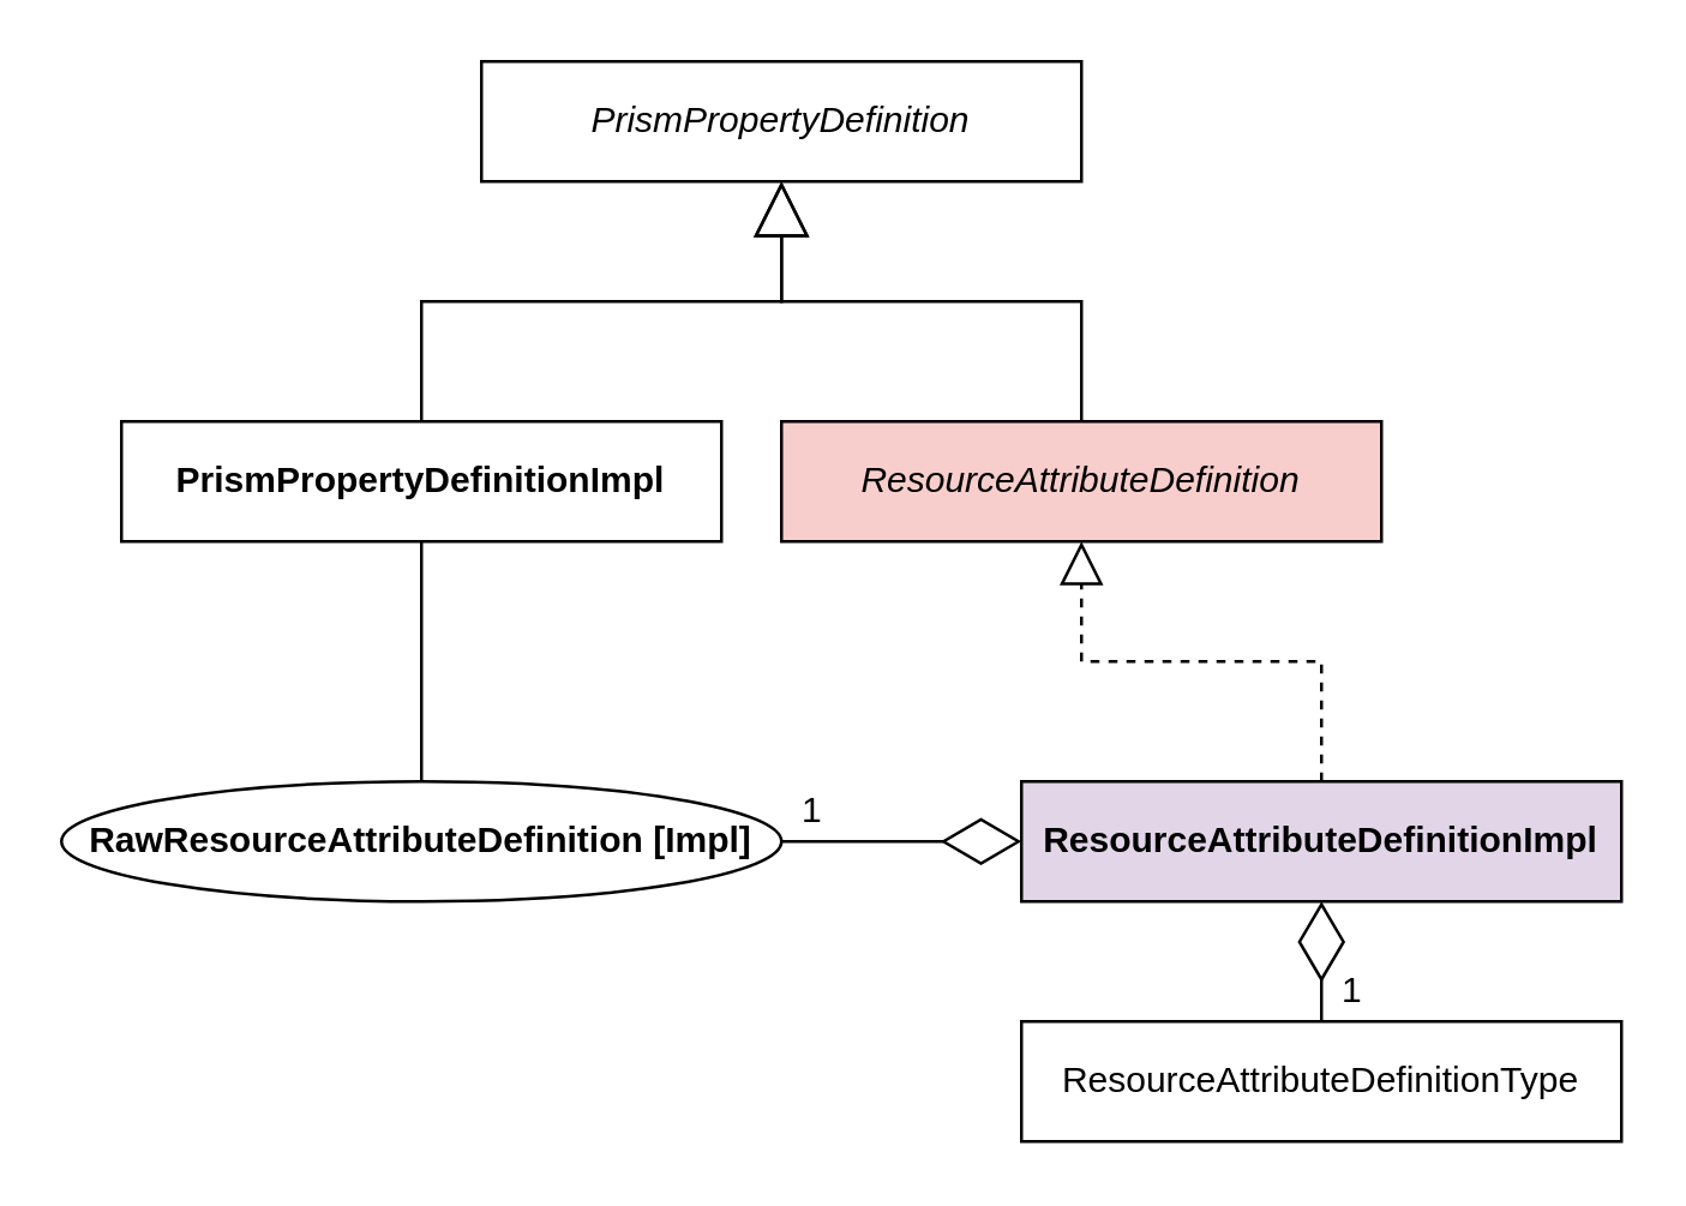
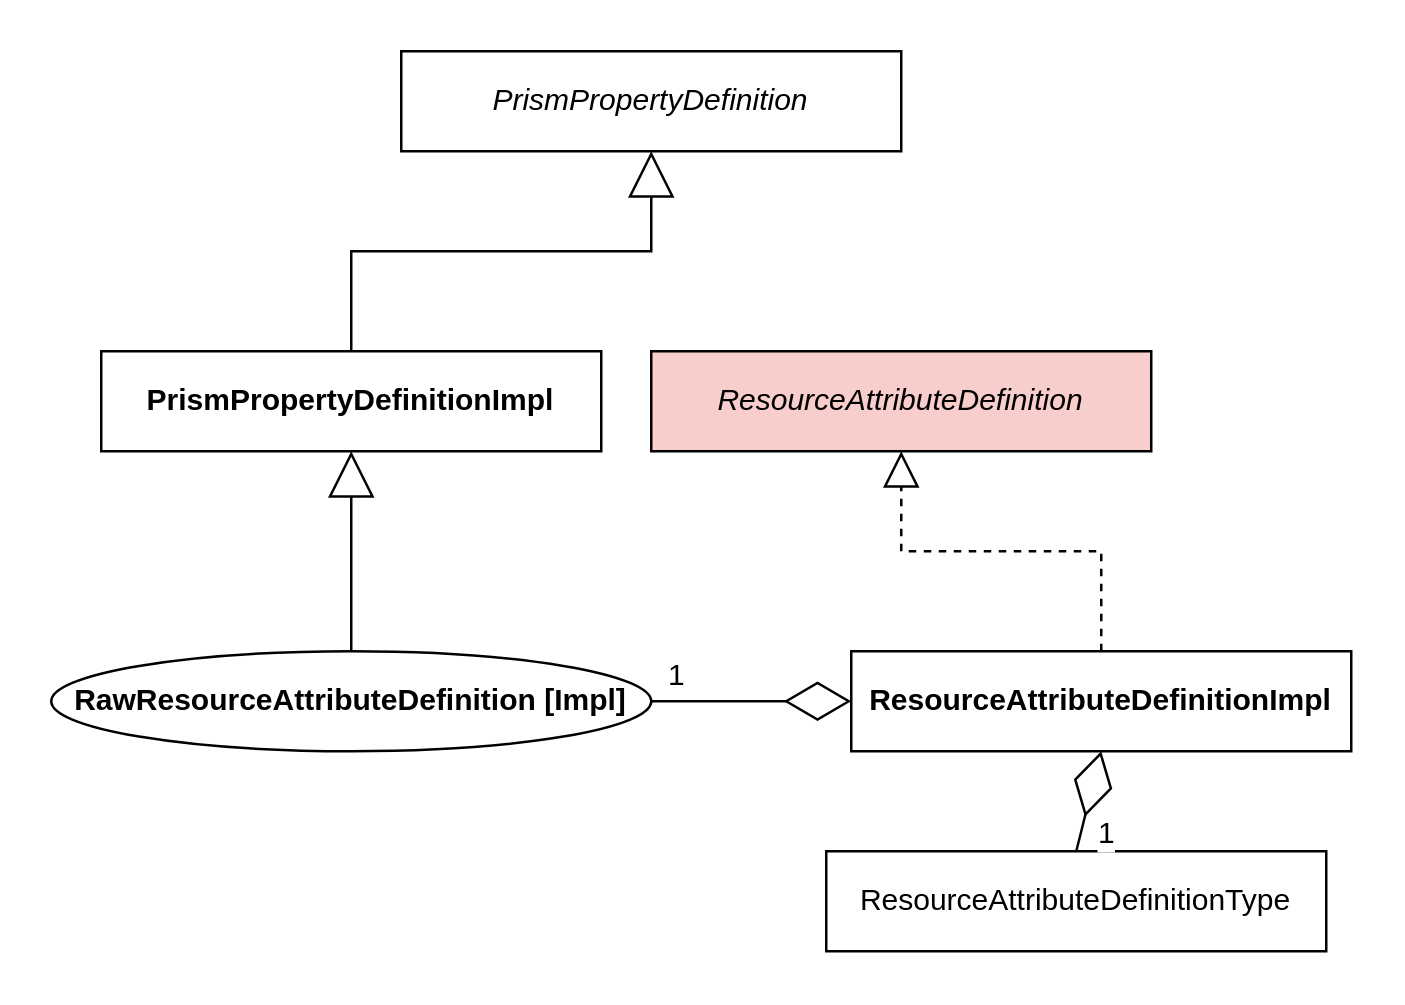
  <mxCell id="0" />
  <mxCell id="1" parent="0" />
  <mxCell id="2" value="&lt;b&gt;RawResourceAttributeDefinition [Impl]&lt;/b&gt;" style="ellipse;html=1;whiteSpace=wrap;" parent="1" vertex="1"><mxGeometry x="20" y="260" width="240" height="40" as="geometry" /></mxCell>
  <mxCell id="3" value="&lt;b&gt;PrismPropertyDefinitionImpl&lt;/b&gt;" style="html=1;whiteSpace=wrap;" parent="1" vertex="1"><mxGeometry x="40" y="140" width="200" height="40" as="geometry" /></mxCell>
- <mxCell id="4" value="" style="endArrow=none;endSize=16;endFill=0;html=1;rounded=0;fontSize=12;exitX=0.5;exitY=0;exitDx=0;exitDy=0;entryX=0.5;entryY=1;entryDx=0;entryDy=0;" parent="1" source="2" target="3" edge="1"><mxGeometry width="160" relative="1" as="geometry"><mxPoint x="230" y="390" as="sourcePoint" /><mxPoint x="390" y="390" as="targetPoint" /></mxGeometry></mxCell>
+ <mxCell id="4" value="" style="endArrow=block;endSize=16;endFill=0;html=1;rounded=0;fontSize=12;exitX=0.5;exitY=0;exitDx=0;exitDy=0;entryX=0.5;entryY=1;entryDx=0;entryDy=0;" parent="1" source="2" target="3" edge="1"><mxGeometry width="160" relative="1" as="geometry"><mxPoint x="230" y="390" as="sourcePoint" /><mxPoint x="390" y="390" as="targetPoint" /></mxGeometry></mxCell>
  <mxCell id="5" value="&lt;i&gt;ResourceAttributeDefinition&lt;/i&gt;" style="html=1;whiteSpace=wrap;fillColor=#f8cecc;" parent="1" vertex="1"><mxGeometry x="260" y="140" width="200" height="40" as="geometry" /></mxCell>
- <mxCell id="6" value="&lt;b&gt;ResourceAttributeDefinitionImpl&lt;/b&gt;" style="html=1;whiteSpace=wrap;fillColor=#e1d5e7;" parent="1" vertex="1"><mxGeometry x="340" y="260" width="200" height="40" as="geometry" /></mxCell>
+ <mxCell id="6" value="&lt;b&gt;ResourceAttributeDefinitionImpl&lt;/b&gt;" style="html=1;whiteSpace=wrap;" parent="1" vertex="1"><mxGeometry x="340" y="260" width="200" height="40" as="geometry" /></mxCell>
  <mxCell id="7" value="" style="endArrow=block;dashed=1;endFill=0;endSize=12;html=1;rounded=0;fontSize=12;exitX=0.5;exitY=0;exitDx=0;exitDy=0;entryX=0.5;entryY=1;entryDx=0;entryDy=0;edgeStyle=orthogonalEdgeStyle;" parent="1" source="6" target="5" edge="1"><mxGeometry width="160" relative="1" as="geometry"><mxPoint x="210" y="270" as="sourcePoint" /><mxPoint x="370" y="190" as="targetPoint" /></mxGeometry></mxCell>
  <mxCell id="8" value="&lt;i&gt;PrismPropertyDefinition&lt;/i&gt;" style="html=1;whiteSpace=wrap;" parent="1" vertex="1"><mxGeometry x="160" y="20" width="200" height="40" as="geometry" /></mxCell>
- <mxCell id="9" value="" style="endArrow=block;endSize=16;endFill=0;html=1;rounded=0;fontSize=12;exitX=0.5;exitY=0;exitDx=0;exitDy=0;entryX=0.5;entryY=1;entryDx=0;entryDy=0;edgeStyle=orthogonalEdgeStyle;" parent="1" source="5" target="8" edge="1"><mxGeometry width="160" relative="1" as="geometry"><mxPoint x="150" y="270" as="sourcePoint" /><mxPoint x="150" y="190" as="targetPoint" /></mxGeometry></mxCell>
  <mxCell id="10" value="" style="endArrow=block;endSize=16;endFill=0;html=1;rounded=0;fontSize=12;exitX=0.5;exitY=0;exitDx=0;exitDy=0;edgeStyle=orthogonalEdgeStyle;entryX=0.5;entryY=1;entryDx=0;entryDy=0;" parent="1" source="3" target="8" edge="1"><mxGeometry width="160" relative="1" as="geometry"><mxPoint x="160" y="280" as="sourcePoint" /><mxPoint x="310" y="90" as="targetPoint" /></mxGeometry></mxCell>
  <mxCell id="11" value="1" style="endArrow=diamondThin;endFill=0;endSize=24;html=1;rounded=0;fontSize=12;entryX=0;entryY=0.5;entryDx=0;entryDy=0;exitX=1;exitY=0.5;exitDx=0;exitDy=0;" parent="1" source="2" target="6" edge="1"><mxGeometry x="-0.75" y="10" width="160" relative="1" as="geometry"><mxPoint x="230" y="390" as="sourcePoint" /><mxPoint x="390" y="390" as="targetPoint" /><mxPoint as="offset" /></mxGeometry></mxCell>
- <mxCell id="12" value="ResourceAttributeDefinitionType" style="html=1;whiteSpace=wrap;" parent="1" vertex="1"><mxGeometry x="340" y="340" width="200" height="40" as="geometry" /></mxCell>
+ <mxCell id="12" value="ResourceAttributeDefinitionType" style="html=1;whiteSpace=wrap;" parent="1" vertex="1"><mxGeometry x="330" y="340" width="200" height="40" as="geometry" /></mxCell>
  <mxCell id="13" value="1" style="endArrow=diamondThin;endFill=0;endSize=24;html=1;rounded=0;fontSize=12;entryX=0.5;entryY=1;entryDx=0;entryDy=0;exitX=0.5;exitY=0;exitDx=0;exitDy=0;" parent="1" source="12" target="6" edge="1"><mxGeometry x="-0.5" y="-10" width="160" relative="1" as="geometry"><mxPoint x="270" y="290" as="sourcePoint" /><mxPoint x="350" y="290" as="targetPoint" /><mxPoint as="offset" /></mxGeometry></mxCell>
